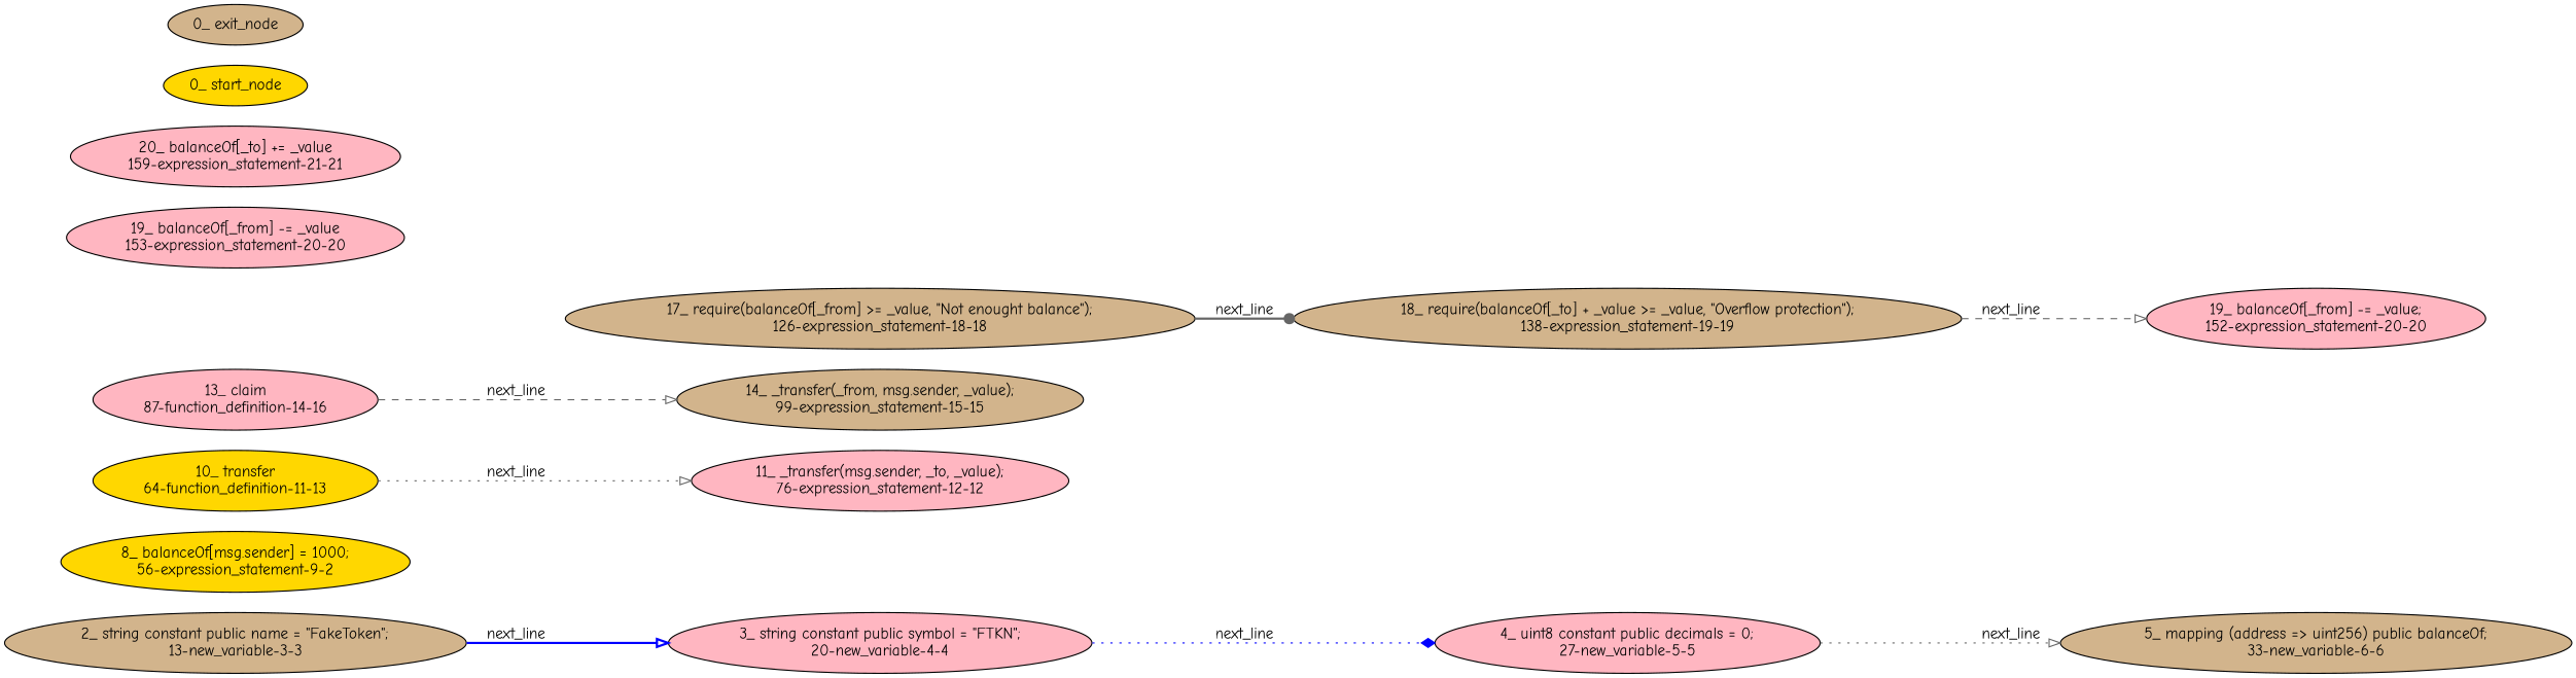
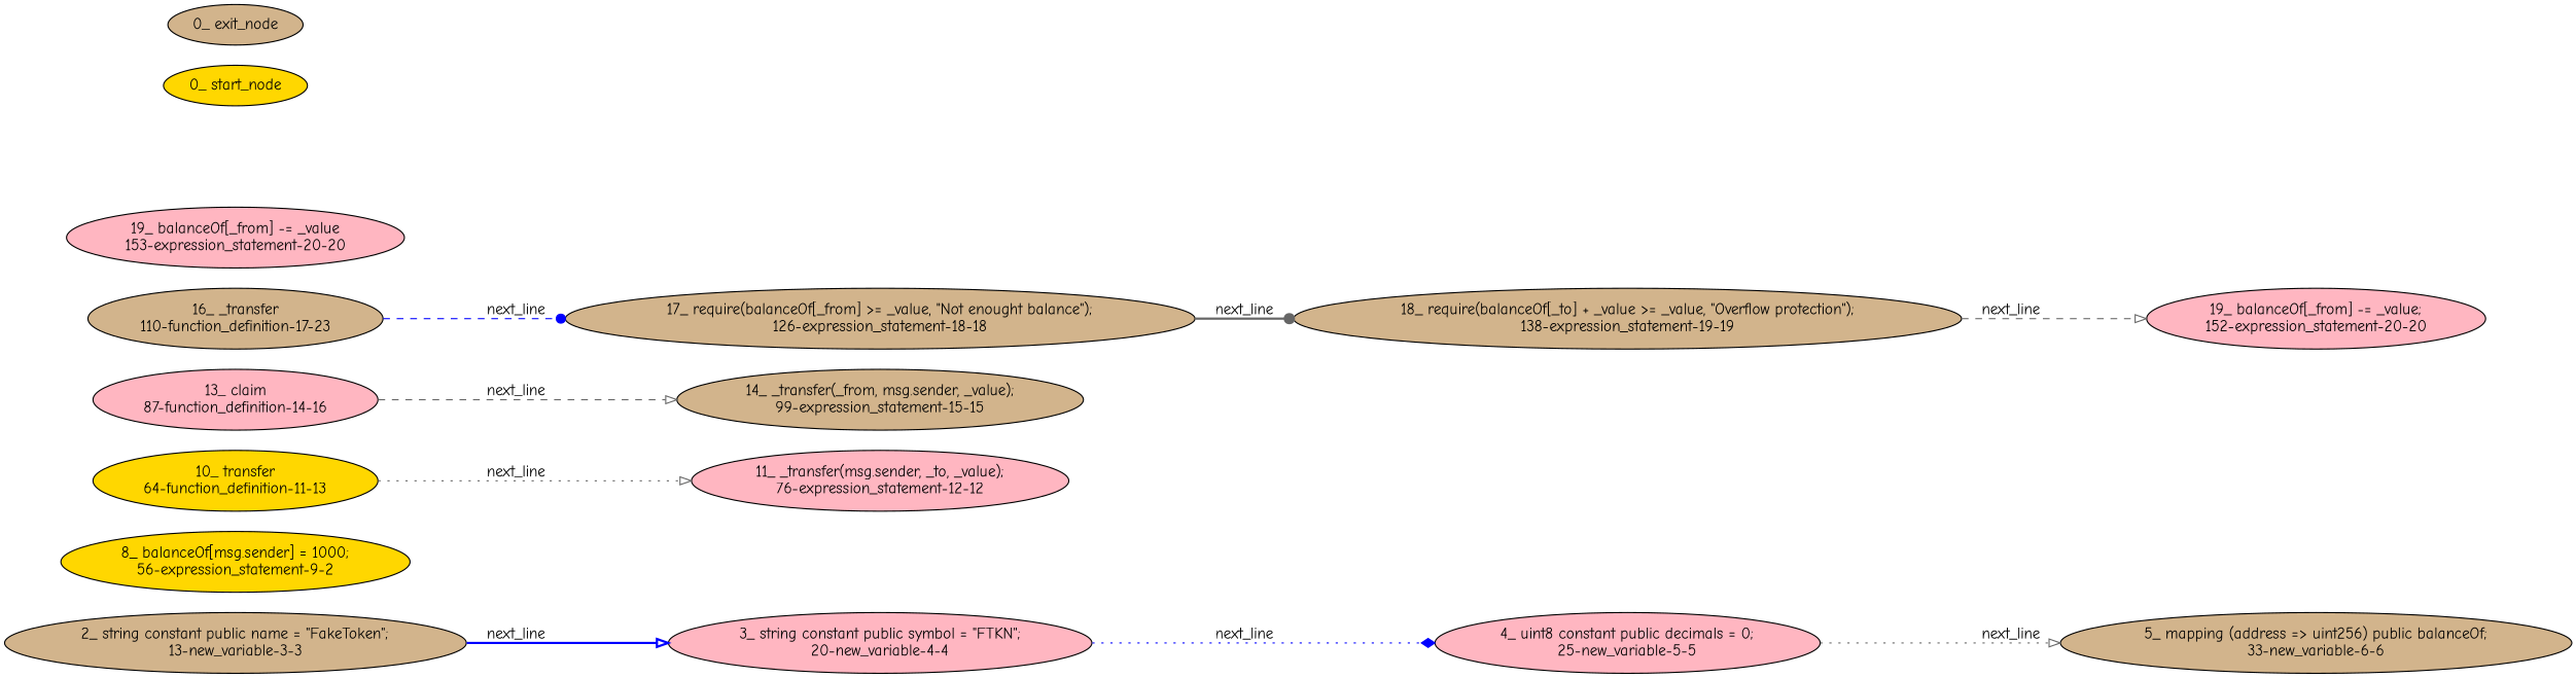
  digraph {
    fontname="Comic Neue"
    rankdir=LR
    node [fillcolor=tan fontname="Comic Neue" style=filled type_label=expression_statement]
    edge [arrowhead=onormal color=gray40 controlflow_type=next_line edge_type=CFG_edge fontname="Comic Neue" style=dotted]
    n1 [label="2_ string constant public name = \"FakeToken\";\n13-new_variable-3-3" type_label=new_variable]
    n2 [fillcolor=lightpink label="3_ string constant public symbol = \"FTKN\";\n20-new_variable-4-4" type_label=new_variable]
-   n3 [fillcolor=lightpink label="4_ uint8 constant public decimals = 0;\n27-new_variable-5-5" type_label=new_variable]
+   n3 [fillcolor=lightpink label="4_ uint8 constant public decimals = 0;\n25-new_variable-5-5" type_label=new_variable]
    n4 [label="5_ mapping (address => uint256) public balanceOf;\n33-new_variable-6-6" type_label=new_variable]
    n5 [fillcolor=gold label="8_ balanceOf[msg.sender] = 1000;\n56-expression_statement-9-2"]
    n6 [fillcolor=gold label="10_ transfer\n64-function_definition-11-13" type_label=function_definition]
    n7 [fillcolor=lightpink label="11_ _transfer(msg.sender, _to, _value);\n76-expression_statement-12-12"]
    n8 [fillcolor=lightpink label="13_ claim\n87-function_definition-14-16" type_label=function_definition]
    n9 [label="14_ _transfer(_from, msg.sender, _value);\n99-expression_statement-15-15"]
+   n10 [label="16_ _transfer\n110-function_definition-17-23" type_label=function_definition]
    n11 [label="17_ require(balanceOf[_from] >= _value, \"Not enought balance\");\n126-expression_statement-18-18"]
    n12 [label="18_ require(balanceOf[_to] + _value >= _value, \"Overflow protection\");\n138-expression_statement-19-19"]
    n13 [fillcolor=lightpink label="19_ balanceOf[_from] -= _value;\n152-expression_statement-20-20"]
    n14 [fillcolor=lightpink label="19_ balanceOf[_from] -= _value\n153-expression_statement-20-20"]
-   n15 [fillcolor=lightpink label="20_ balanceOf[_to] += _value\n159-expression_statement-21-21"]
    n16 [fillcolor=gold label="0_ start_node" type_label=start]
    n17 [label="0_ exit_node" type_label=exit]
    n1 -> n2 [color=blue label=next_line style=bold]
    n2 -> n3 [arrowhead=diamond color=blue label=next_line]
    n3 -> n4 [label=next_line]
    n6 -> n7 [label=next_line]
    n8 -> n9 [label=next_line style=dashed]
+   n10 -> n11 [arrowhead=dot color=blue label=next_line style=dashed]
    n11 -> n12 [arrowhead=dot label=next_line style=bold]
    n12 -> n13 [label=next_line style=dashed]
  }
